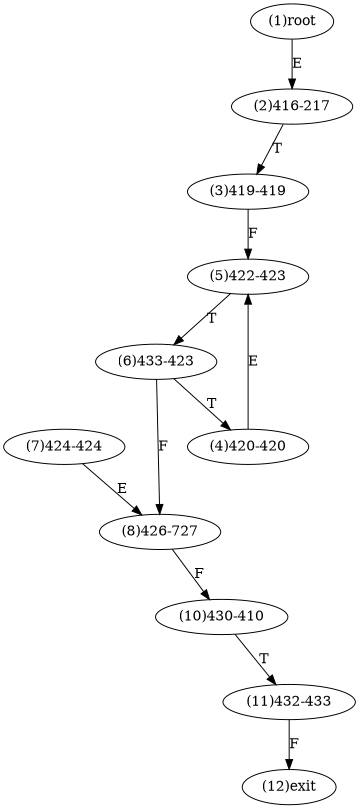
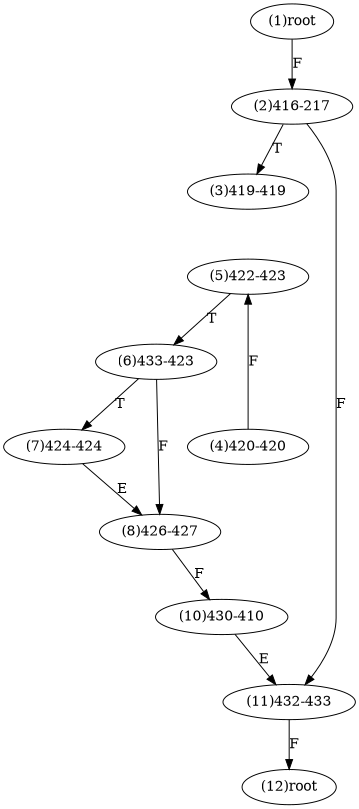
  digraph {
    n1 [label="(1)root"]
    n2 [label="(2)416-217"]
    n3 [label="(3)419-419"]
    n4 [label="(11)432-433"]
    n5 [label="(5)422-423"]
-   n6 [label="(12)exit"]
+   n6 [label="(12)root"]
    n7 [label="(4)420-420"]
    n8 [label="(6)433-423"]
-   n9 [label="(8)426-727"]
+   n9 [label="(8)426-427"]
    n10 [label="(7)424-424"]
    n11 [label="(10)430-410"]
-   n1 -> n2 [label=E]
+   n1 -> n2 [label=F]
    n2 -> n3 [label=T]
-   n3 -> n5 [label=F]
+   n2 -> n4 [label=F]
    n4 -> n6 [label=F]
    n5 -> n8 [label=T]
-   n7 -> n5 [label=E]
+   n7 -> n5 [label=F]
    n8 -> n9 [label=F]
-   n8 -> n7 [label=T]
+   n8 -> n10 [label=T]
    n9 -> n11 [label=F]
    n10 -> n9 [label=E]
-   n11 -> n4 [label=T]
+   n11 -> n4 [label=E]
  }
